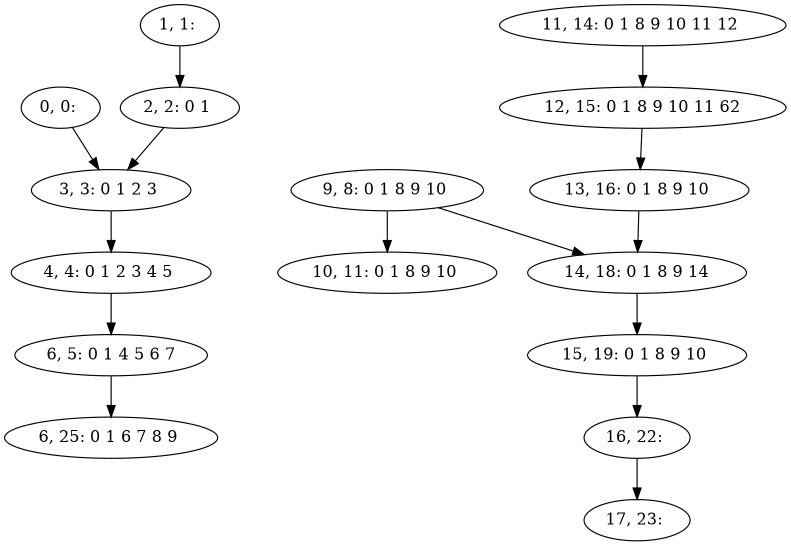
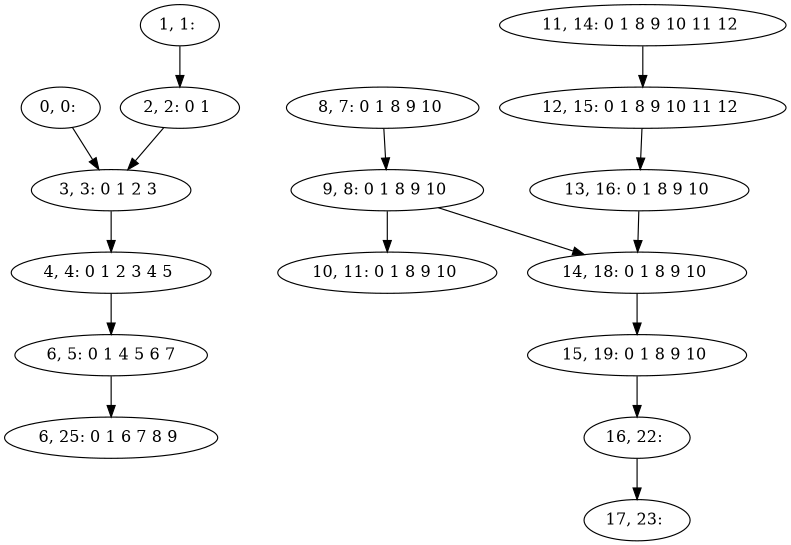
  digraph {
    n1 [label="0, 0: "]
    n2 [label="3, 3: 0 1 2 3 "]
    n3 [label="1, 1: "]
    n4 [label="2, 2: 0 1 "]
    n5 [label="4, 4: 0 1 2 3 4 5 "]
    n6 [label="6, 5: 0 1 4 5 6 7"]
    n7 [label="6, 25: 0 1 6 7 8 9 "]
+   n8 [label="8, 7: 0 1 8 9 10 "]
    n9 [label="9, 8: 0 1 8 9 10 "]
    n10 [label="10, 11: 0 1 8 9 10 "]
-   n11 [label="14, 18: 0 1 8 9 14"]
+   n11 [label="14, 18: 0 1 8 9 10 "]
    n12 [label="15, 19: 0 1 8 9 10 "]
    n13 [label="11, 14: 0 1 8 9 10 11 12 "]
-   n14 [label="12, 15: 0 1 8 9 10 11 62"]
+   n14 [label="12, 15: 0 1 8 9 10 11 12 "]
    n15 [label="13, 16: 0 1 8 9 10 "]
    n16 [label="16, 22: "]
    n17 [label="17, 23: "]
    n1 -> n2
    n2 -> n5
    n3 -> n4
    n4 -> n2
    n5 -> n6
    n6 -> n7
+   n8 -> n9
    n9 -> n10
    n9 -> n11
    n11 -> n12
    n12 -> n16
    n13 -> n14
    n14 -> n15
    n15 -> n11
    n16 -> n17
  }
